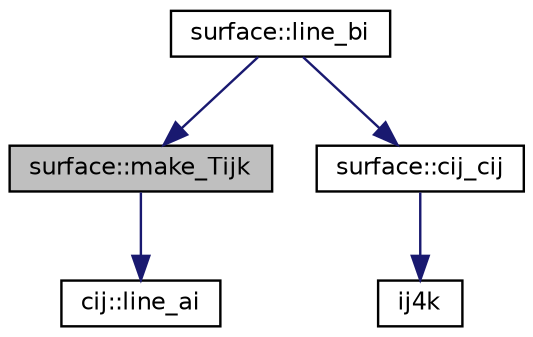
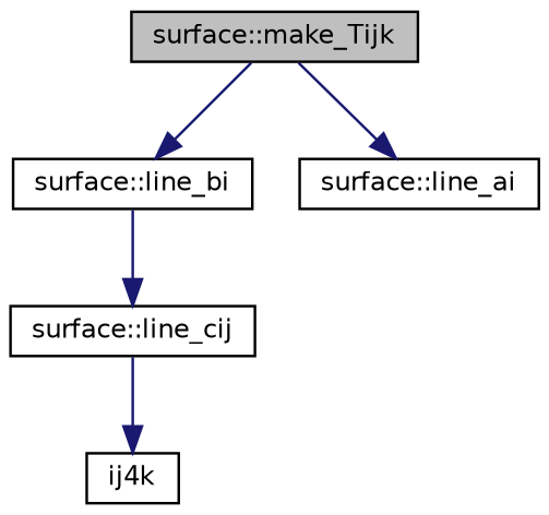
  digraph {
    rankdir=TB
    node [color=black fillcolor=white fontname=Helvetica fontsize=10 shape=record style=filled]
    edge [color=midnightblue fontname=Helvetica fontsize=10 labelfontname=Helvetica labelfontsize=10 style=solid]
    n1 [fillcolor=grey75 fontcolor=black height=0.2 label="surface::make_Tijk" width=0.4]
    n2 [height=0.2 label="surface::line_bi" width=0.4]
-   n3 [height=0.2 label="cij::line_ai" width=0.4]
-   n4 [height=0.2 label="surface::cij_cij" width=0.4]
+   n3 [height=0.2 label="surface::line_ai" width=0.4]
+   n4 [height=0.2 label="surface::line_cij" width=0.4]
    n5 [height=0.2 label=ij4k width=0.4]
-   n2 -> n1
+   n1 -> n2
    n1 -> n3
    n2 -> n4
    n4 -> n5
  }
